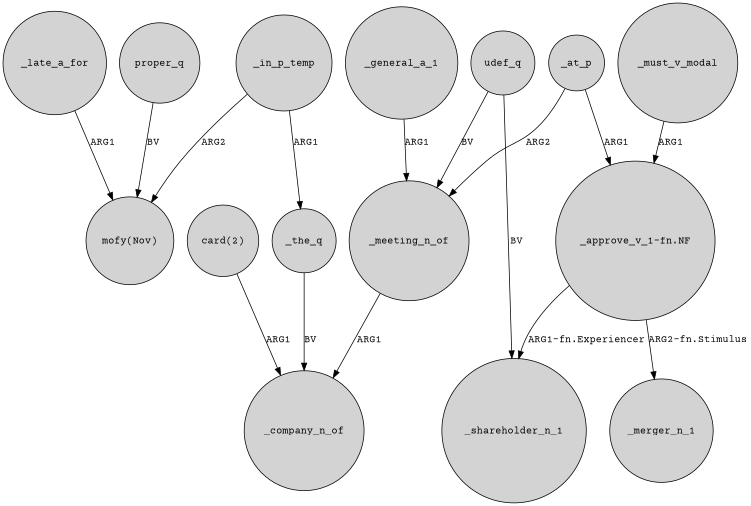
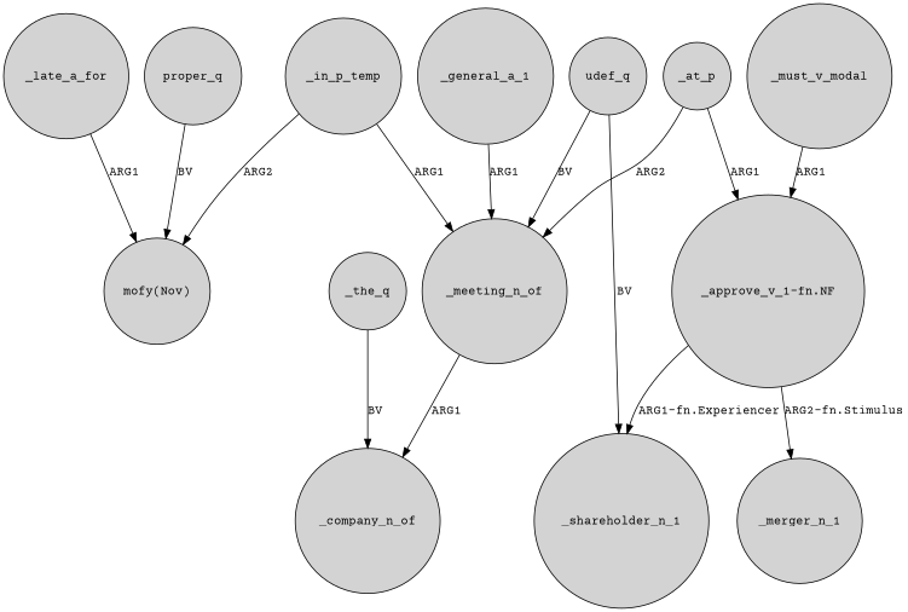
  digraph {
    fontname="Courier Prime"
    node [fontname="Courier Prime" shape=circle style=filled]
    edge [fontname="Courier Prime"]
    _meeting_n_of
    _company_n_of
    "_approve_v_1-fn.NF"
    _shareholder_n_1
    _merger_n_1
    _late_a_for
    "mofy(Nov)"
-   "card(2)"
    udef_q
    _in_p_temp
    _general_a_1
    proper_q
    _must_v_modal
    _the_q
    _at_p
    _meeting_n_of -> _company_n_of [label=ARG1]
    "_approve_v_1-fn.NF" -> _shareholder_n_1 [label="ARG1-fn.Experiencer"]
    "_approve_v_1-fn.NF" -> _merger_n_1 [label="ARG2-fn.Stimulus"]
    _late_a_for -> "mofy(Nov)" [label=ARG1]
-   "card(2)" -> _company_n_of [label=ARG1]
    udef_q -> _meeting_n_of [label=BV]
    udef_q -> _shareholder_n_1 [label=BV]
-   _in_p_temp -> _the_q [label=ARG1]
+   _in_p_temp -> _meeting_n_of [label=ARG1]
    _in_p_temp -> "mofy(Nov)" [label=ARG2]
    _general_a_1 -> _meeting_n_of [label=ARG1]
    proper_q -> "mofy(Nov)" [label=BV]
    _must_v_modal -> "_approve_v_1-fn.NF" [label=ARG1]
    _the_q -> _company_n_of [label=BV]
    _at_p -> _meeting_n_of [label=ARG2]
    _at_p -> "_approve_v_1-fn.NF" [label=ARG1]
  }
